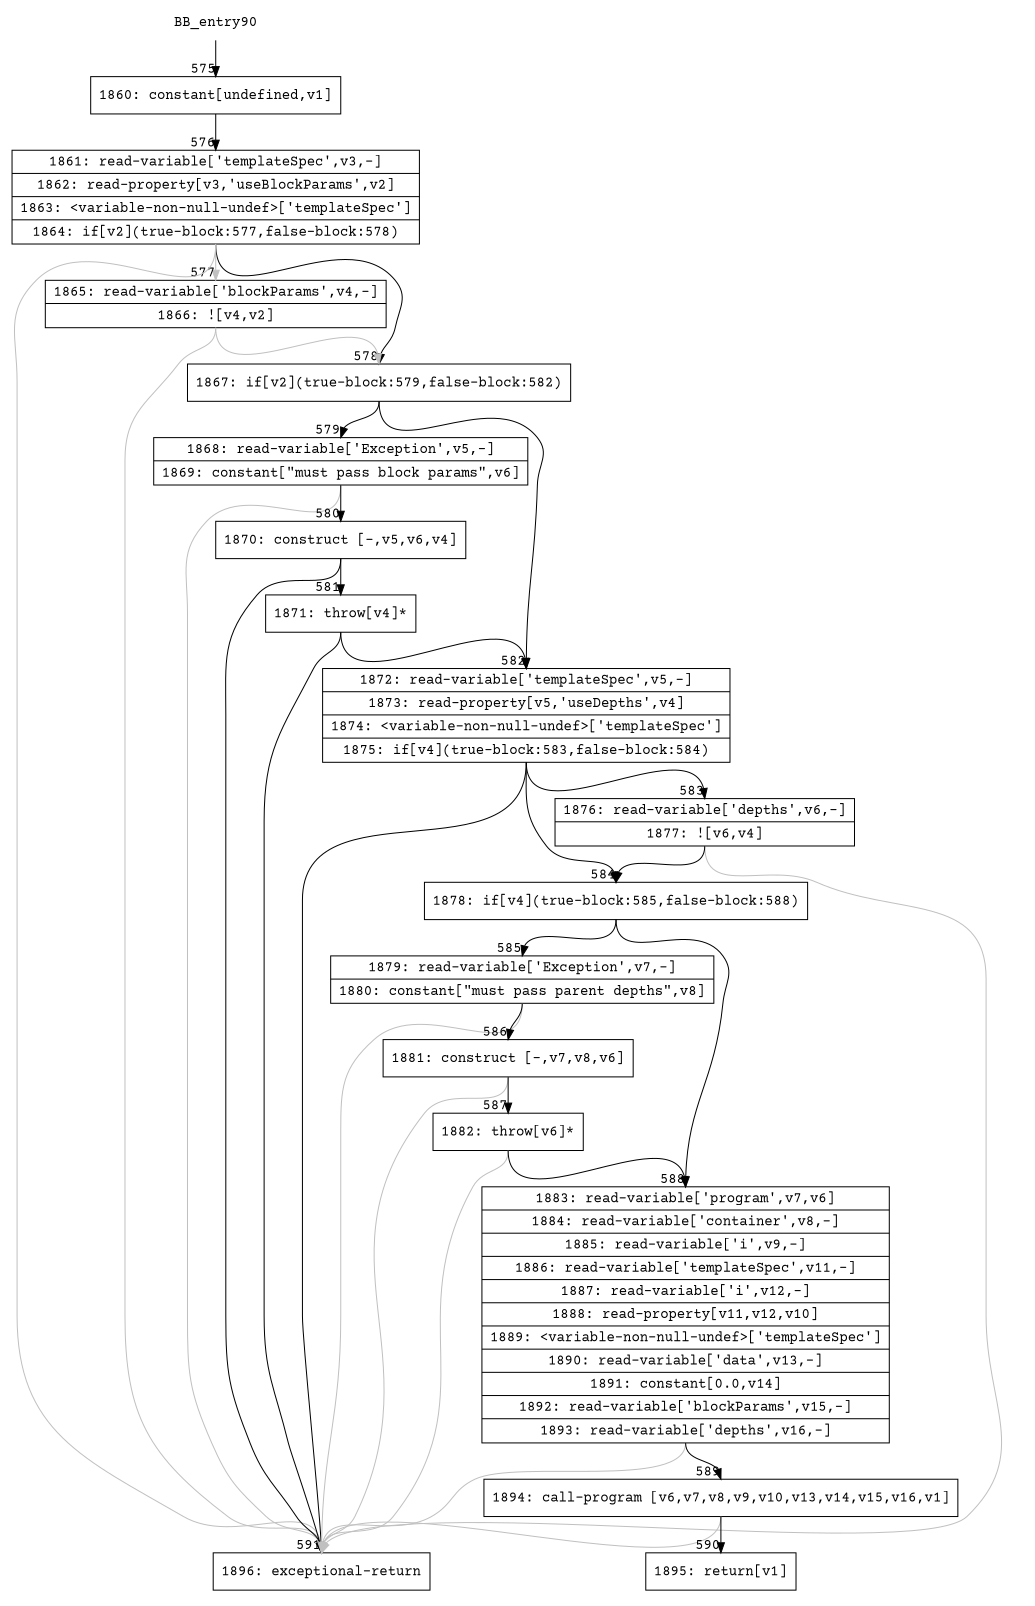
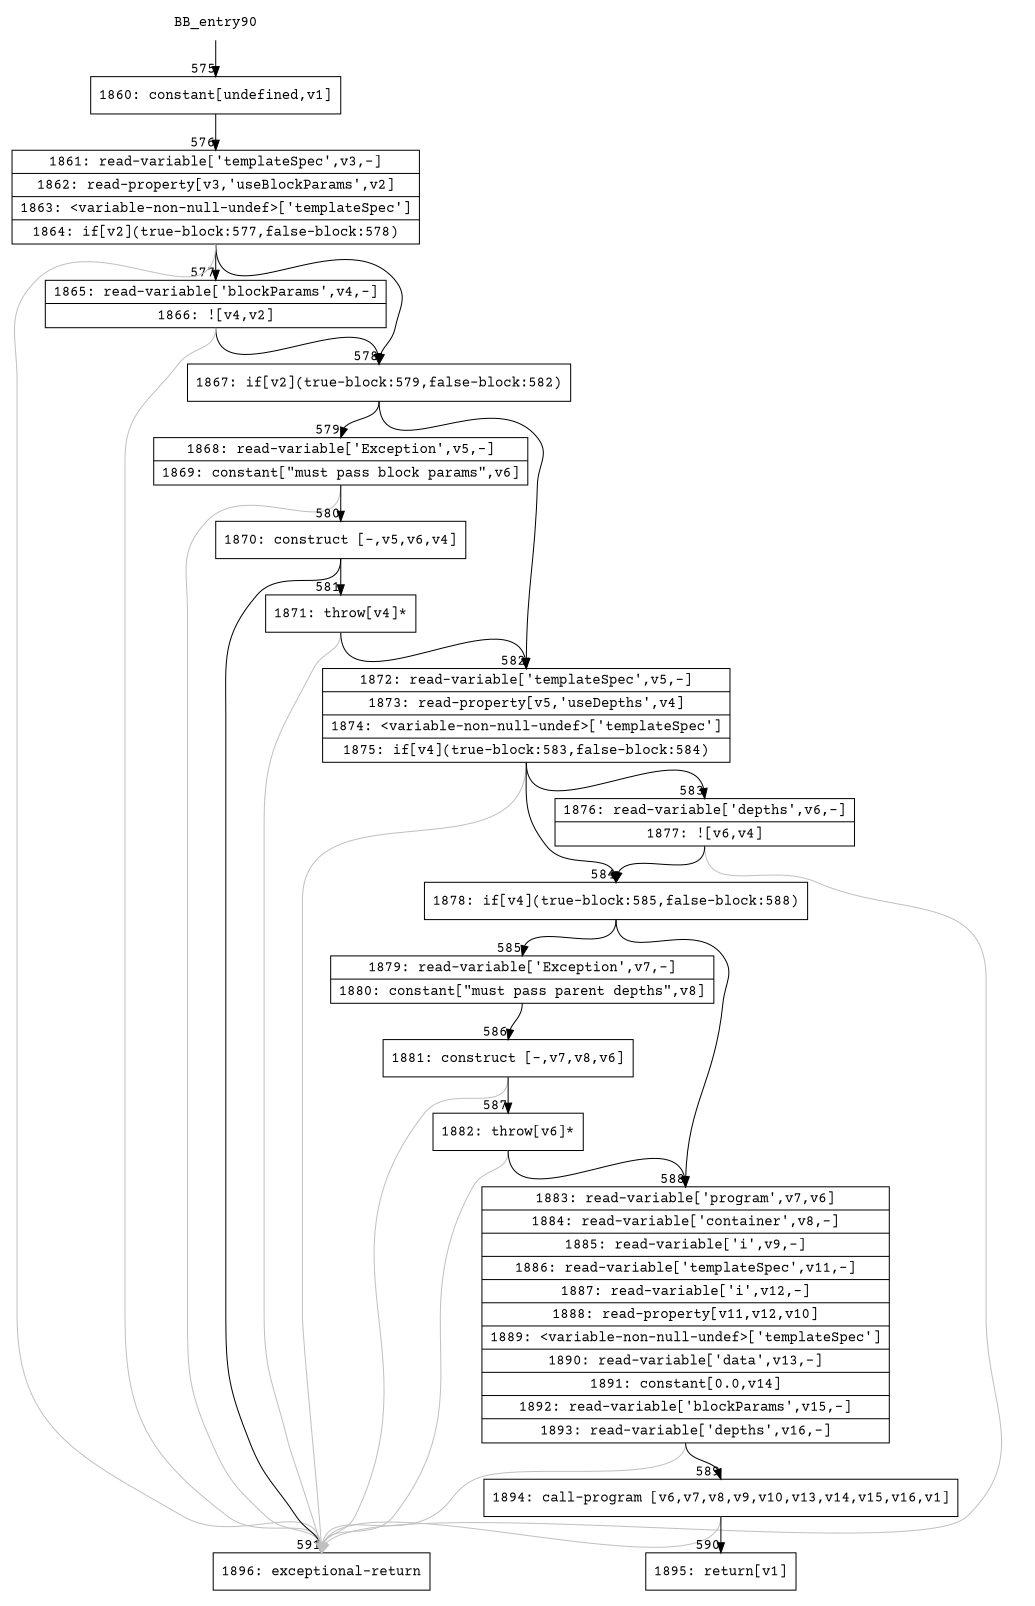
  digraph {
    fontname="Courier Prime"
    rankdir=TD
    node [fontname="Courier Prime" shape=record]
    edge [fontname="Courier Prime" headport=n tailport=s]
    n1 [label=BB_entry90 shape=none]
    n2 [label="{1860: constant[undefined,v1]}"]
    n3 [label="{1861: read-variable['templateSpec',v3,-]|1862: read-property[v3,'useBlockParams',v2]|1863: \<variable-non-null-undef\>['templateSpec']|1864: if[v2](true-block:577,false-block:578)}"]
    n4 [label="{1867: if[v2](true-block:579,false-block:582)}"]
    n5 [label="{1865: read-variable['blockParams',v4,-]|1866: ![v4,v2]}"]
    n6 [label="{1896: exceptional-return}"]
    n7 [label="{1868: read-variable['Exception',v5,-]|1869: constant[\"must pass block params\",v6]}"]
    n8 [label="{1872: read-variable['templateSpec',v5,-]|1873: read-property[v5,'useDepths',v4]|1874: \<variable-non-null-undef\>['templateSpec']|1875: if[v4](true-block:583,false-block:584)}"]
    n9 [label="{1870: construct [-,v5,v6,v4]}"]
    n10 [label="{1878: if[v4](true-block:585,false-block:588)}"]
    n11 [label="{1876: read-variable['depths',v6,-]|1877: ![v6,v4]}"]
    n12 [label="{1871: throw[v4]*}"]
    n13 [label="{1879: read-variable['Exception',v7,-]|1880: constant[\"must pass parent depths\",v8]}"]
    n14 [label="{1883: read-variable['program',v7,v6]|1884: read-variable['container',v8,-]|1885: read-variable['i',v9,-]|1886: read-variable['templateSpec',v11,-]|1887: read-variable['i',v12,-]|1888: read-property[v11,v12,v10]|1889: \<variable-non-null-undef\>['templateSpec']|1890: read-variable['data',v13,-]|1891: constant[0.0,v14]|1892: read-variable['blockParams',v15,-]|1893: read-variable['depths',v16,-]}"]
    n15 [label="{1881: construct [-,v7,v8,v6]}"]
    n16 [label="{1894: call-program [v6,v7,v8,v9,v10,v13,v14,v15,v16,v1]}"]
    n17 [label="{1882: throw[v6]*}"]
    n18 [label="{1895: return[v1]}"]
    n1 -> n2 [headlabel="    575"]
    n2 -> n3 [headlabel="      576"]
    n3 -> n4 [headlabel="      578"]
-   n3 -> n5 [headlabel="      577" color=gray]
+   n3 -> n5 [headlabel="      577"]
    n3 -> n6 [color=gray headlabel="      591"]
    n4 -> n7 [headlabel="      579"]
    n4 -> n8 [headlabel="      582"]
-   n5 -> n4 [color=gray]
+   n5 -> n4
    n5 -> n6 [color=gray]
    n7 -> n6 [color=gray]
    n7 -> n9 [headlabel="      580"]
-   n8 -> n6 [color=black]
+   n8 -> n6 [color=gray]
    n8 -> n10 [headlabel="      584"]
    n8 -> n11 [headlabel="      583"]
    n9 -> n6 [color=black]
    n9 -> n12 [headlabel="      581"]
    n10 -> n13 [headlabel="      585"]
    n10 -> n14 [headlabel="      588"]
    n11 -> n6 [color=gray]
    n11 -> n10
-   n12 -> n6 [color=black]
+   n12 -> n6 [color=gray]
    n12 -> n8
-   n13 -> n6 [color=gray]
    n13 -> n15 [headlabel="      586"]
    n14 -> n6 [color=gray]
    n14 -> n16 [headlabel="      589"]
    n15 -> n6 [color=gray]
    n15 -> n17 [headlabel="      587"]
    n16 -> n6 [color=gray]
    n16 -> n18 [headlabel="      590"]
    n17 -> n6 [color=gray]
    n17 -> n14
  }
